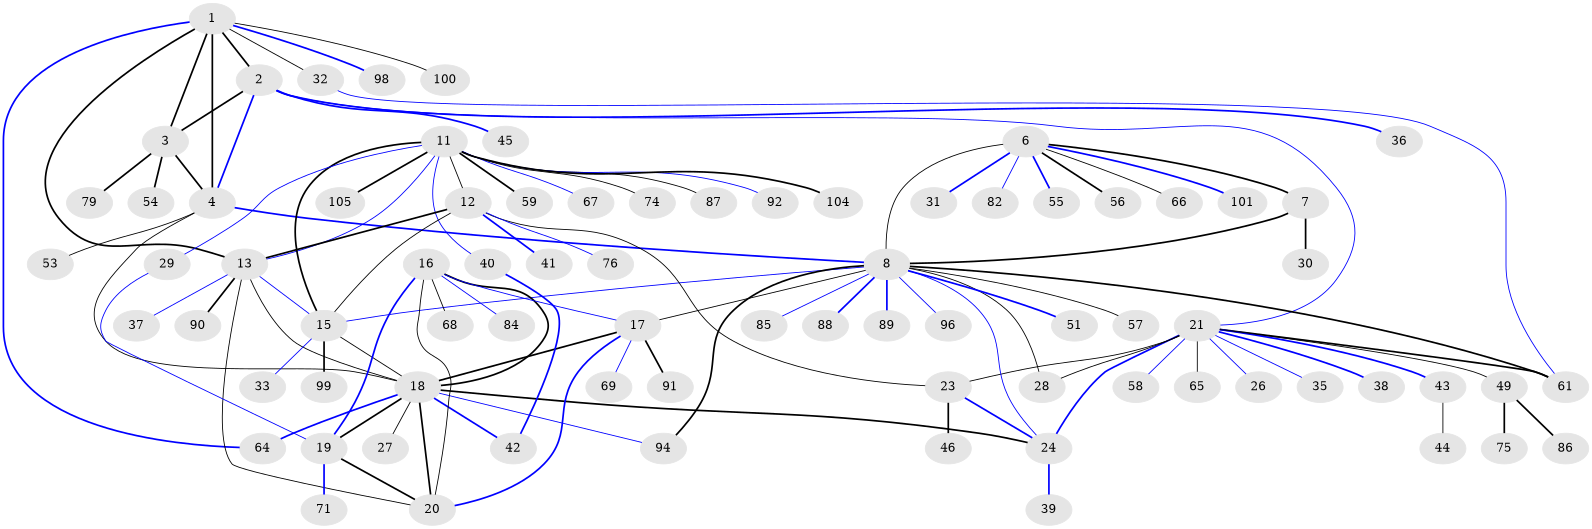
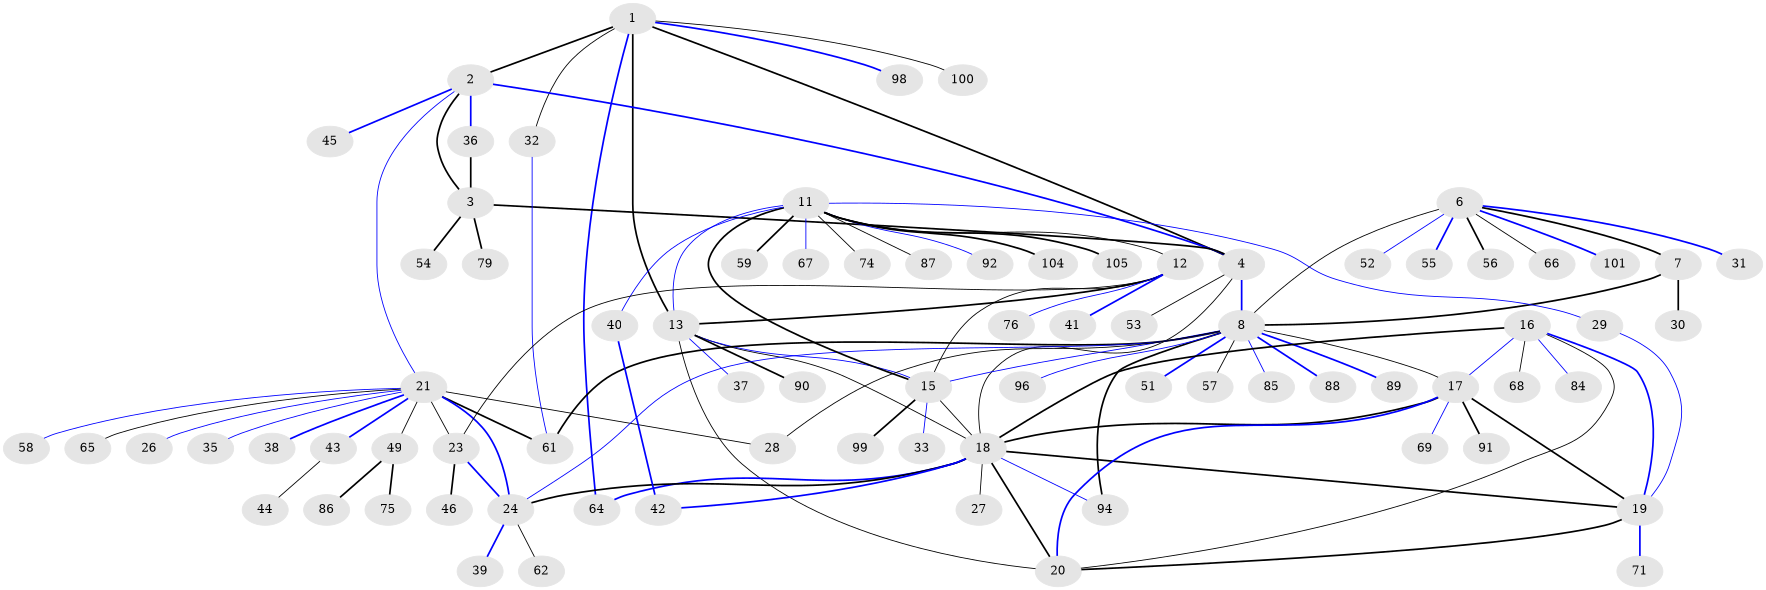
  graph {
    node [color=gray90 style=filled]
    edge [color=black style=bold]
    1 [super="+5"]
    2
    3 [super="+81"]
    4 [super="+70"]
    13 [super="+50"]
    32
    64
    98
    100
    21 [super="+22"]
    36 [super="+77"]
    45
    54
    79
    8 [super="+9"]
    18 [super="+80"]
    53
    15 [super="+103"]
    20 [super="+97"]
    37
    90
    61 [super="+82"]
    24 [super="+25"]
    28 [super="+83"]
    23 [super="+48"]
    26
    35
    38
    43 [super="+102"]
    49 [super="+73"]
    58
    65
    17 [super="+78"]
    51
    57
    85
    88
    89
    94
    96
    19 [super="+72"]
    27
    42
    6 [super="+10"]
    7
    31
-   52 [label=82]
+   52
    55
    56
    66
    101
    30
    33 [super="+47"]
    99
    69
    91
    39
+   62
    11 [super="+14"]
    12 [super="+63"]
    29
    40 [super="+60"]
    59
    67
    74
    87
    92
    104
    105
    41
    76
    71
    46
    16 [super="+34"]
    68
    84
    44
    75 [super="+93"]
    86 [super="+95"]
    1 -- 2 [weight=2]
-   1 -- 3 [weight=2]
+   36 -- 3 [weight=2]
    1 -- 4 [weight=2]
    1 -- 13
    1 -- 32 [style=solid]
    1 -- 64 [color=blue]
    1 -- 98 [color=blue]
    1 -- 100 [style=solid]
    2 -- 3
    2 -- 4 [color=blue]
    2 -- 21 [color=blue style=solid]
    2 -- 36 [color=blue]
    2 -- 45 [color=blue]
    3 -- 4
    3 -- 54
    3 -- 79
    4 -- 8 [color=blue weight=2]
    4 -- 18 [style=solid]
    4 -- 53 [style=solid]
    13 -- 18 [style=solid]
    13 -- 15 [color=blue style=solid]
    13 -- 20 [style=solid]
    13 -- 37 [color=blue style=solid]
    13 -- 90
    32 -- 61 [color=blue style=solid]
    21 -- 61
    21 -- 24 [color=blue weight=4]
    21 -- 28 [style=solid]
    21 -- 23 [style=solid weight=2]
    21 -- 26 [color=blue style=solid]
    21 -- 35 [color=blue style=solid]
    21 -- 38 [color=blue]
    21 -- 43 [color=blue]
    21 -- 49 [style=solid]
    21 -- 58 [color=blue style=solid]
    21 -- 65 [style=solid]
    8 -- 15 [color=blue style=solid weight=2]
    8 -- 61
    8 -- 24 [color=blue style=solid]
    8 -- 28 [style=solid]
    8 -- 17 [style=solid]
    8 -- 51 [color=blue]
    8 -- 57 [style=solid]
    8 -- 85 [color=blue style=solid]
    8 -- 88 [color=blue]
    8 -- 89 [color=blue]
    8 -- 94
    8 -- 96 [color=blue style=solid]
    18 -- 64 [color=blue]
    18 -- 20
    18 -- 24
    18 -- 94 [color=blue style=solid]
    18 -- 19
    18 -- 27 [style=solid]
    18 -- 42 [color=blue]
    15 -- 18 [style=solid]
    15 -- 33 [color=blue style=solid]
    15 -- 99
    24 -- 39 [color=blue]
+   24 -- 62 [style=solid]
    23 -- 24 [color=blue weight=2]
    23 -- 46
    43 -- 44 [style=solid]
    49 -- 75
    49 -- 86
    17 -- 18
    17 -- 20 [color=blue]
+   17 -- 19
    17 -- 69 [color=blue style=solid]
    17 -- 91
    19 -- 20
    19 -- 71 [color=blue]
    6 -- 8 [style=solid weight=4]
    6 -- 7 [weight=2]
    6 -- 31 [color=blue]
    6 -- 52 [color=blue style=solid]
    6 -- 55 [color=blue]
    6 -- 56
    6 -- 66 [style=solid]
    6 -- 101 [color=blue]
    7 -- 8 [weight=2]
    7 -- 30
    11 -- 13 [color=blue style=solid weight=2]
    11 -- 15 [weight=2]
    11 -- 12 [style=solid weight=2]
    11 -- 29 [color=blue style=solid]
    11 -- 40 [color=blue style=solid]
    11 -- 59
    11 -- 67 [color=blue style=solid]
    11 -- 74 [style=solid]
    11 -- 87 [style=solid]
    11 -- 92 [color=blue style=solid]
    11 -- 104
    11 -- 105
    12 -- 13
    12 -- 15 [style=solid]
    12 -- 23 [style=solid]
    12 -- 41 [color=blue]
    12 -- 76 [color=blue style=solid]
    29 -- 19 [color=blue style=solid]
    40 -- 42 [color=blue]
    16 -- 18
    16 -- 20 [style=solid]
    16 -- 17 [color=blue style=solid]
    16 -- 19 [color=blue]
    16 -- 68 [style=solid]
    16 -- 84 [color=blue style=solid]
  }
